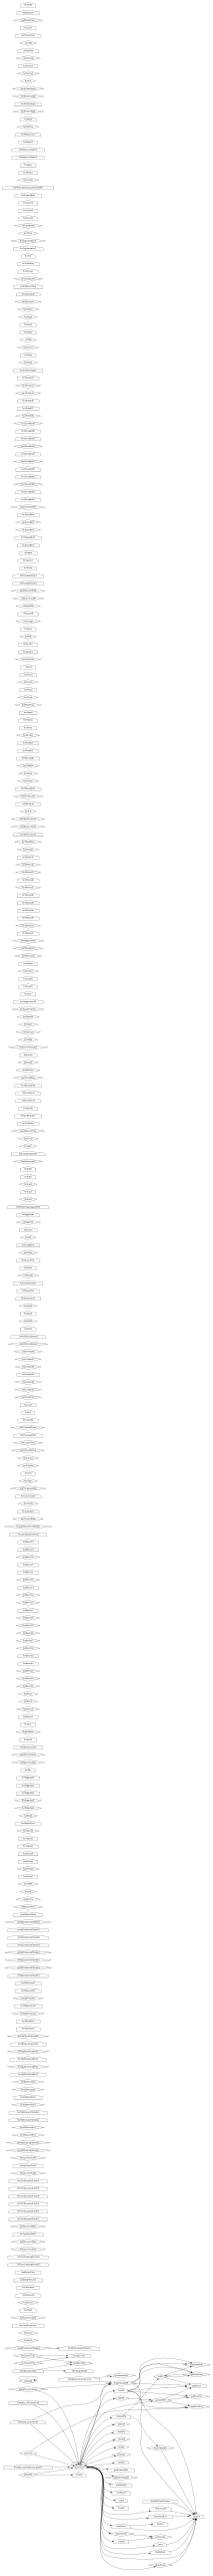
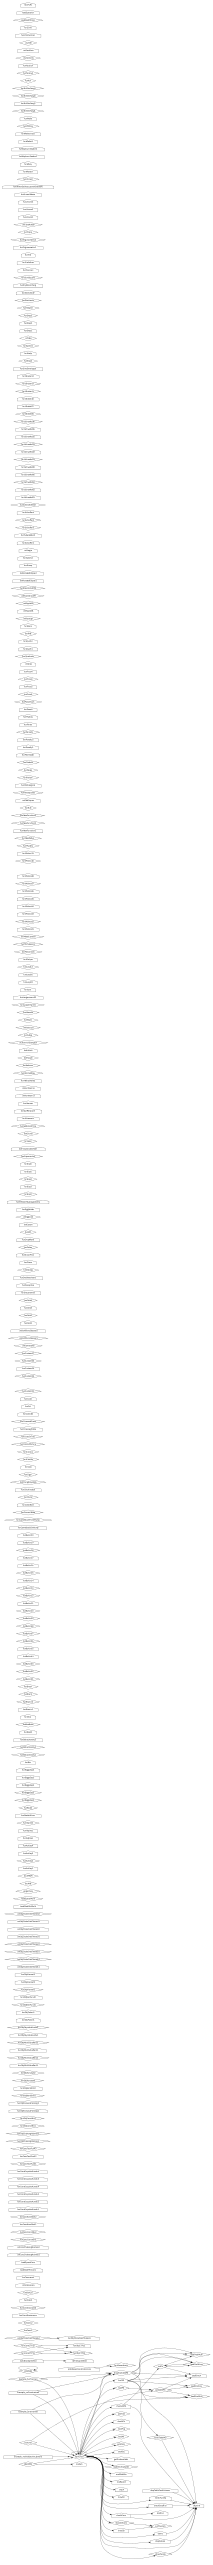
  digraph {
    fontname="IBM Plex Sans"
    rankdir=LR
    node [fontname="IBM Plex Sans" shape=house]
    edge [fontname="IBM Plex Sans"]
    checkAllPb
    Ofprintf
    listPb [shape=diamond]
    loadProbCons [shape=diamond]
    loadProbMulti [shape=diamond]
    loadDimUn
    checkCons
    boolFun
    checkFunObj
    checkGradFun
    demo
    dispDetails
    funMD
    loadDimCons [shape=diamond]
    loadDimMulti [shape=diamond]
    buildTableMD [shape=diamond]
    loadPb [shape=diamond]
    availablePb [shape=diamond]
    optiGTest [shape=diamond]
    addTree [shape=diamond]
    checkPb
    closeFig [shape=diamond]
    evalAll [shape=diamond]
    evalCons [shape=diamond]
    evalObj
    getDimAvailable
    loadDimAvailable [shape=diamond]
    loadGlobMin
    loadSpace
    prepX
    show1D
    show2D
    show2DCons [shape=diamond]
    showPareto [shape=diamond]
    dispAvailablePb [shape=diamond]
    surfCustom [shape=diamond]
    funRosenbrock [shape=diamond]
    probRosenbrockCubicLine
    Example_Constrained
    n40 [label=Example_funTreccani shape=diamond]
    Example_multiobjective_details
    Example_unConstrained
    LICENSE [shape=diamond]
    funConsCTP11 [shape=diamond]
    funObjCTP11
    funObjCTP12 [shape=diamond]
    funConsCTP12 [shape=diamond]
    funObjZitzlerDebThiele62 [shape=diamond]
    funObjZitzlerDebThiele61
    README [shape=diamond]
    matlab
    buildDocOptiGTest
    listFilesoptiGTest
    dispTableTwoColumns
    pictures [shape=diamond]
    funCons1 [shape=diamond]
    funCons2 [shape=diamond]
    funConsSimionescu
    funConsTownsend [shape=diamond]
    funDisk2
    funDisk25 [shape=diamond]
    funSimionescu
    funTownsend
    loadGlobMinCons
    loadSpaceCons
    funConsChakongHaimes1
    funConsChakongHaimes2
    funConsConstrEx1 [shape=diamond]
    funConsConstrEx2 [shape=diamond]
    funConsKornBinh1
    funConsKornBinh2 [shape=diamond]
    funConsOsyczkaKundu1
    funConsOsyczkaKundu2
    funConsOsyczkaKundu3
    funConsOsyczkaKundu4
    funConsOsyczkaKundu5
    funConsOsyczkaKundu6
    funConsTestFun41 [shape=diamond]
    funConsTestFun42
    funConsTestFun43 [shape=diamond]
    funObjChakongHaimes1 [shape=diamond]
    funObjChakongHaimes2 [shape=diamond]
    funObjConstrEx1 [shape=diamond]
    funObjConstrEx2 [shape=diamond]
    funObjFonsecaFleming1
    funObjFonsecaFleming2
    funObjKornBinh1 [shape=diamond]
    funObjKornBinh2
    funObjKursawe1 [shape=diamond]
    funObjKursawe2 [shape=diamond]
    funObjMultiSchaffer11
    funObjMultiSchaffer12 [shape=diamond]
    funObjMultiSchaffer21
    funObjMultiSchaffer22 [shape=diamond]
    funObjOsyczkaKundu1
    funObjOsyczkaKundu2 [shape=diamond]
    funObjPoloni1
    funObjPoloni2
    funObjTestFun41 [shape=diamond]
    funObjTestFun42
    funObjViennet1 [shape=diamond]
    funObjViennet2
    funObjViennet3
    funObjZitzlerDebThiele11
    funObjZitzlerDebThiele12 [shape=diamond]
    funObjZitzlerDebThiele21 [shape=diamond]
    funObjZitzlerDebThiele22 [shape=diamond]
    funObjZitzlerDebThiele31
    funObjZitzlerDebThiele32
    funObjZitzlerDebThiele41
    funObjZitzlerDebThiele42 [shape=diamond]
    loadGlobMinMulti
    loadSpaceMulti [shape=diamond]
    Langermann [shape=diamond]
    funAHE [shape=diamond]
    funAMGM [shape=diamond]
    funAckley1
    funAckley2 [shape=diamond]
    funAckley3
    funAckley4
    funAdjiman
    funAlpine1
    funAlpine2 [shape=diamond]
    funBartelsConn
    funBeale [shape=diamond]
    funBiggsExp2 [shape=diamond]
    funBiggsExp3 [shape=diamond]
    funBiggsExp4
    funBiggsExp5
    funBiggsExp6
    funBird
    funBohachevsky1 [shape=diamond]
    funBohachevsky2 [shape=diamond]
    funBohachevsky3
    funBooth
    funBoxBetts [shape=diamond]
    funBrad
    funBranin1
    funBranin2 [shape=diamond]
    funBrent [shape=diamond]
    funBrown [shape=diamond]
    funBukin01 [shape=diamond]
    funBukin02 [shape=diamond]
    funBukin03 [shape=diamond]
    n145 [label=funBukin64]
    funBukin05
    funBukin06 [shape=diamond]
    funBukin07 [shape=diamond]
    n149 [label=funBukin68 shape=diamond]
    funBukin09 [shape=diamond]
    funBukin10 [shape=diamond]
    funBukin11
    funBukin12 [shape=diamond]
    funBukin13 [shape=diamond]
    funBukin14
    funBukin15 [shape=diamond]
    funBukin16
    funBukin17
    funBukin18 [shape=diamond]
    funBukin19
    funBukin20
    funCamelbackSixHump
    funCamelbackThreeHump [shape=diamond]
    funCarromTable [shape=diamond]
    funChenBird
    funChenV [shape=diamond]
    funChichinadze
    funChungReynolds [shape=diamond]
    funCigar [shape=diamond]
    funCola
    funColville [shape=diamond]
    funCorana [shape=diamond]
    funCosineMixture [shape=diamond]
    funCrossInTray [shape=diamond]
    funCrossLegTable
    funCrownedCross [shape=diamond]
    funCsendes
    funCst
    funCube
    funCustom01 [shape=diamond]
-   funCustom02 [shape=diamond]
    funCustom04 [shape=diamond]
    funCustom05
    funCustom06 [shape=diamond]
    funCustom07 [shape=diamond]
    funDamavandi [shape=diamond]
    funDeVilliersGlasser1 [shape=diamond]
    funDeVilliersGlasser2
    funDeb1
    funDeb2 [shape=diamond]
    funDeb3
    funDeb4 [shape=diamond]
    funDecanomial
    funDeceptive
    funDeckkersAarts
    funDejong [shape=diamond]
    funDixon
    funDixonPrice
    funDolan [shape=diamond]
    funDropWave
    funEX1 [shape=diamond]
    funEasom
    funEggCrate [shape=diamond]
    funEggHolder
    funElAttarVidyasogarDutta
    funExp2 [shape=diamond]
    funExp3
    funExp4 [shape=diamond]
    funExp5
    funExp6
    funExponential [shape=diamond]
    funFreudensteinRoth
    funGear [shape=diamond]
    funGiunta [shape=diamond]
    funGoldsteinPrice [shape=diamond]
    funGriewank
    funGulfResearch
    funHansen
    funHartmann3
    funHartmann6
    funHelicalValley
    funHimmelblau [shape=diamond]
    funHolzman [shape=diamond]
    funHosaki [shape=diamond]
    funInfiniti
    funJennrichSampson [shape=diamond]
    funJudge [shape=diamond]
    funKatsuura [shape=diamond]
    funKeane [shape=diamond]
    funKowalik [shape=diamond]
    funLangermann5 [shape=diamond]
    funLangermann52
    funLeon
    funLevy03
    funLevy05
    funLevy13 [shape=diamond]
    funMatyas
    funMcCormick [shape=diamond]
    funMichalewicz [shape=diamond]
    funMieleCantrell [shape=diamond]
    funMishra01
    funMishra02 [shape=diamond]
    funMishra03
    funMishra04
    funMishra05
    funMishra06
    funMishra07 [shape=diamond]
    funMishra08
-   funMishra09 [shape=diamond]
    funMishra10 [shape=diamond]
    funMishra11
    funMystery [shape=diamond]
    funNeedleEye [shape=diamond]
    funNewFunction1
    funNewFunction2 [shape=diamond]
    funNewFunction3 [shape=diamond]
    funNull [shape=diamond]
    funOddSquare
    funParsopoulos [shape=diamond]
    funPathological
    funPaviani [shape=diamond]
    funPeaks [shape=diamond]
    funPeaksN [shape=diamond]
    funPenHolder
    funPenalty1
    funPenalty2
    funPeriodic [shape=diamond]
    funPinter
    funPlateau
    funPowell
    funPowerSum [shape=diamond]
    funPrice1 [shape=diamond]
    funPrice2
    funPrice3 [shape=diamond]
    funPrice4
    funQing
    funQuadratic [shape=diamond]
    funQuartic
    funQuintic
    funRHE [shape=diamond]
    funRana
    funRastrigin [shape=diamond]
    funRipple01
    funRipple25 [shape=diamond]
    funRosenbrockM [shape=diamond]
    funRosenbrockMS [shape=diamond]
    funRotatedEllipse1
    funRotatedEllipse2
    funRump
    funSalomon
    funSargan
    funSchaffer1
    n293 [label=funTubeHolder2]
    funSchaffer3 [shape=diamond]
    funSchaffer4 [shape=diamond]
    funSchaffer6
    funSchmidtVetters [shape=diamond]
    funSchwefel01
    funSchwefel02
    funSchwefel04 [shape=diamond]
    funSchwefel06
    funSchwefel20
    funSchwefel21 [shape=diamond]
    funSchwefel22
    funSchwefel23 [shape=diamond]
    funSchwefel25
    funSchwefel26
    funSchwefel36 [shape=diamond]
    funShekel05 [shape=diamond]
    funShekel07
    funShekel10
    funShubert1 [shape=diamond]
    funShubert3 [shape=diamond]
    funShubert4
    funSineEnveloppe
    funSlope [shape=diamond]
    funSodp
    funSphere [shape=diamond]
    funStep [shape=diamond]
    funStep1
    funStep2
    funStep3 [shape=diamond]
    funStepInt [shape=diamond]
    funStochastic [shape=diamond]
    funStretchedV
    funStyblinskiTang
    funSumSquare [shape=diamond]
    funTreccani
    funTrefethen
    funTrid
    funTrigonometric1
    funTrigonometric2 [shape=diamond]
    funTripod [shape=diamond]
    funTubeHolder [shape=diamond]
    funUrsem1
    funUrsem3
    funUrsem4
    funUrsemWaves
    funVenterSobiezcczanskiSobieski
    funVincent [shape=diamond]
    funWatson
    funWavy
    funWayburnSeader1
    funWayburnSeader2
    funWeibull
    funWeierstrass
    funWhitley [shape=diamond]
    funWolfe
    funXinSheYang1 [shape=diamond]
    funXinSheYang2
    funXinSheYang3 [shape=diamond]
    funXinSheYang4 [shape=diamond]
    funXor [shape=diamond]
    funYaoLiu4 [shape=diamond]
    funYaoLiu9
    funZacharov [shape=diamond]
    funZeroSum
    funZettl [shape=diamond]
    funZimmerman
    funZirilli
    loadGlobMinUn [shape=diamond]
    loadSpaceUn
    testFUN
    checkAllPb -> Ofprintf
    checkAllPb -> listPb
    listPb -> loadProbCons
    listPb -> loadProbMulti
    listPb -> loadDimUn
    loadProbCons -> listPb
    checkCons -> Ofprintf
    checkCons -> boolFun
    checkFunObj -> Ofprintf
    checkGradFun -> Ofprintf
    demo -> Ofprintf
    dispDetails -> Ofprintf
    funMD -> loadProbCons
    funMD -> loadProbMulti
    funMD -> loadDimUn
    funMD -> loadDimCons
    funMD -> loadDimMulti
    funMD -> buildTableMD
    buildTableMD -> Ofprintf
    loadPb -> availablePb
    availablePb -> loadDimUn
    availablePb -> loadDimCons
    availablePb -> loadDimMulti
    optiGTest -> checkAllPb
    optiGTest -> Ofprintf
    optiGTest -> checkCons
    optiGTest -> checkFunObj
    optiGTest -> checkGradFun
    optiGTest -> demo
    optiGTest -> dispDetails
    optiGTest -> funMD
    optiGTest -> loadPb
    optiGTest -> availablePb
    optiGTest -> optiGTest
    optiGTest -> addTree
    optiGTest -> checkPb
    optiGTest -> closeFig
    optiGTest -> evalAll
    optiGTest -> evalCons
    optiGTest -> evalObj
    optiGTest -> getDimAvailable
    optiGTest -> loadDimAvailable
    optiGTest -> loadGlobMin
    optiGTest -> loadSpace
    optiGTest -> prepX
    optiGTest -> show1D
    optiGTest -> show2D
    optiGTest -> show2DCons
    optiGTest -> showPareto
    optiGTest -> dispAvailablePb
    show2D -> surfCustom
    show2DCons -> surfCustom
    showPareto -> Ofprintf
    dispAvailablePb -> Ofprintf
    dispAvailablePb -> loadProbCons
    dispAvailablePb -> loadProbMulti
    dispAvailablePb -> loadDimUn
    probRosenbrockCubicLine -> funRosenbrock
    Example_Constrained -> optiGTest
    Example_Constrained -> dispAvailablePb
    n40 -> optiGTest
    n40 -> dispAvailablePb
    Example_multiobjective_details -> optiGTest
    Example_unConstrained -> optiGTest
-   probRosenbrockCubicLine -> dispAvailablePb
+   Example_unConstrained -> dispAvailablePb
    LICENSE -> LICENSE
    funConsCTP11 -> funObjCTP11
-   buildDocOptiGTest -> funObjCTP12
+   funConsCTP11 -> funObjCTP12
    funConsCTP12 -> funObjCTP11
    funConsCTP12 -> funObjCTP12
    funObjZitzlerDebThiele62 -> funObjZitzlerDebThiele61
    README -> optiGTest
    README -> matlab
    buildDocOptiGTest -> listFilesoptiGTest
    dispTableTwoColumns -> Ofprintf
    pictures -> loadDimMulti
    pictures -> optiGTest
  }
